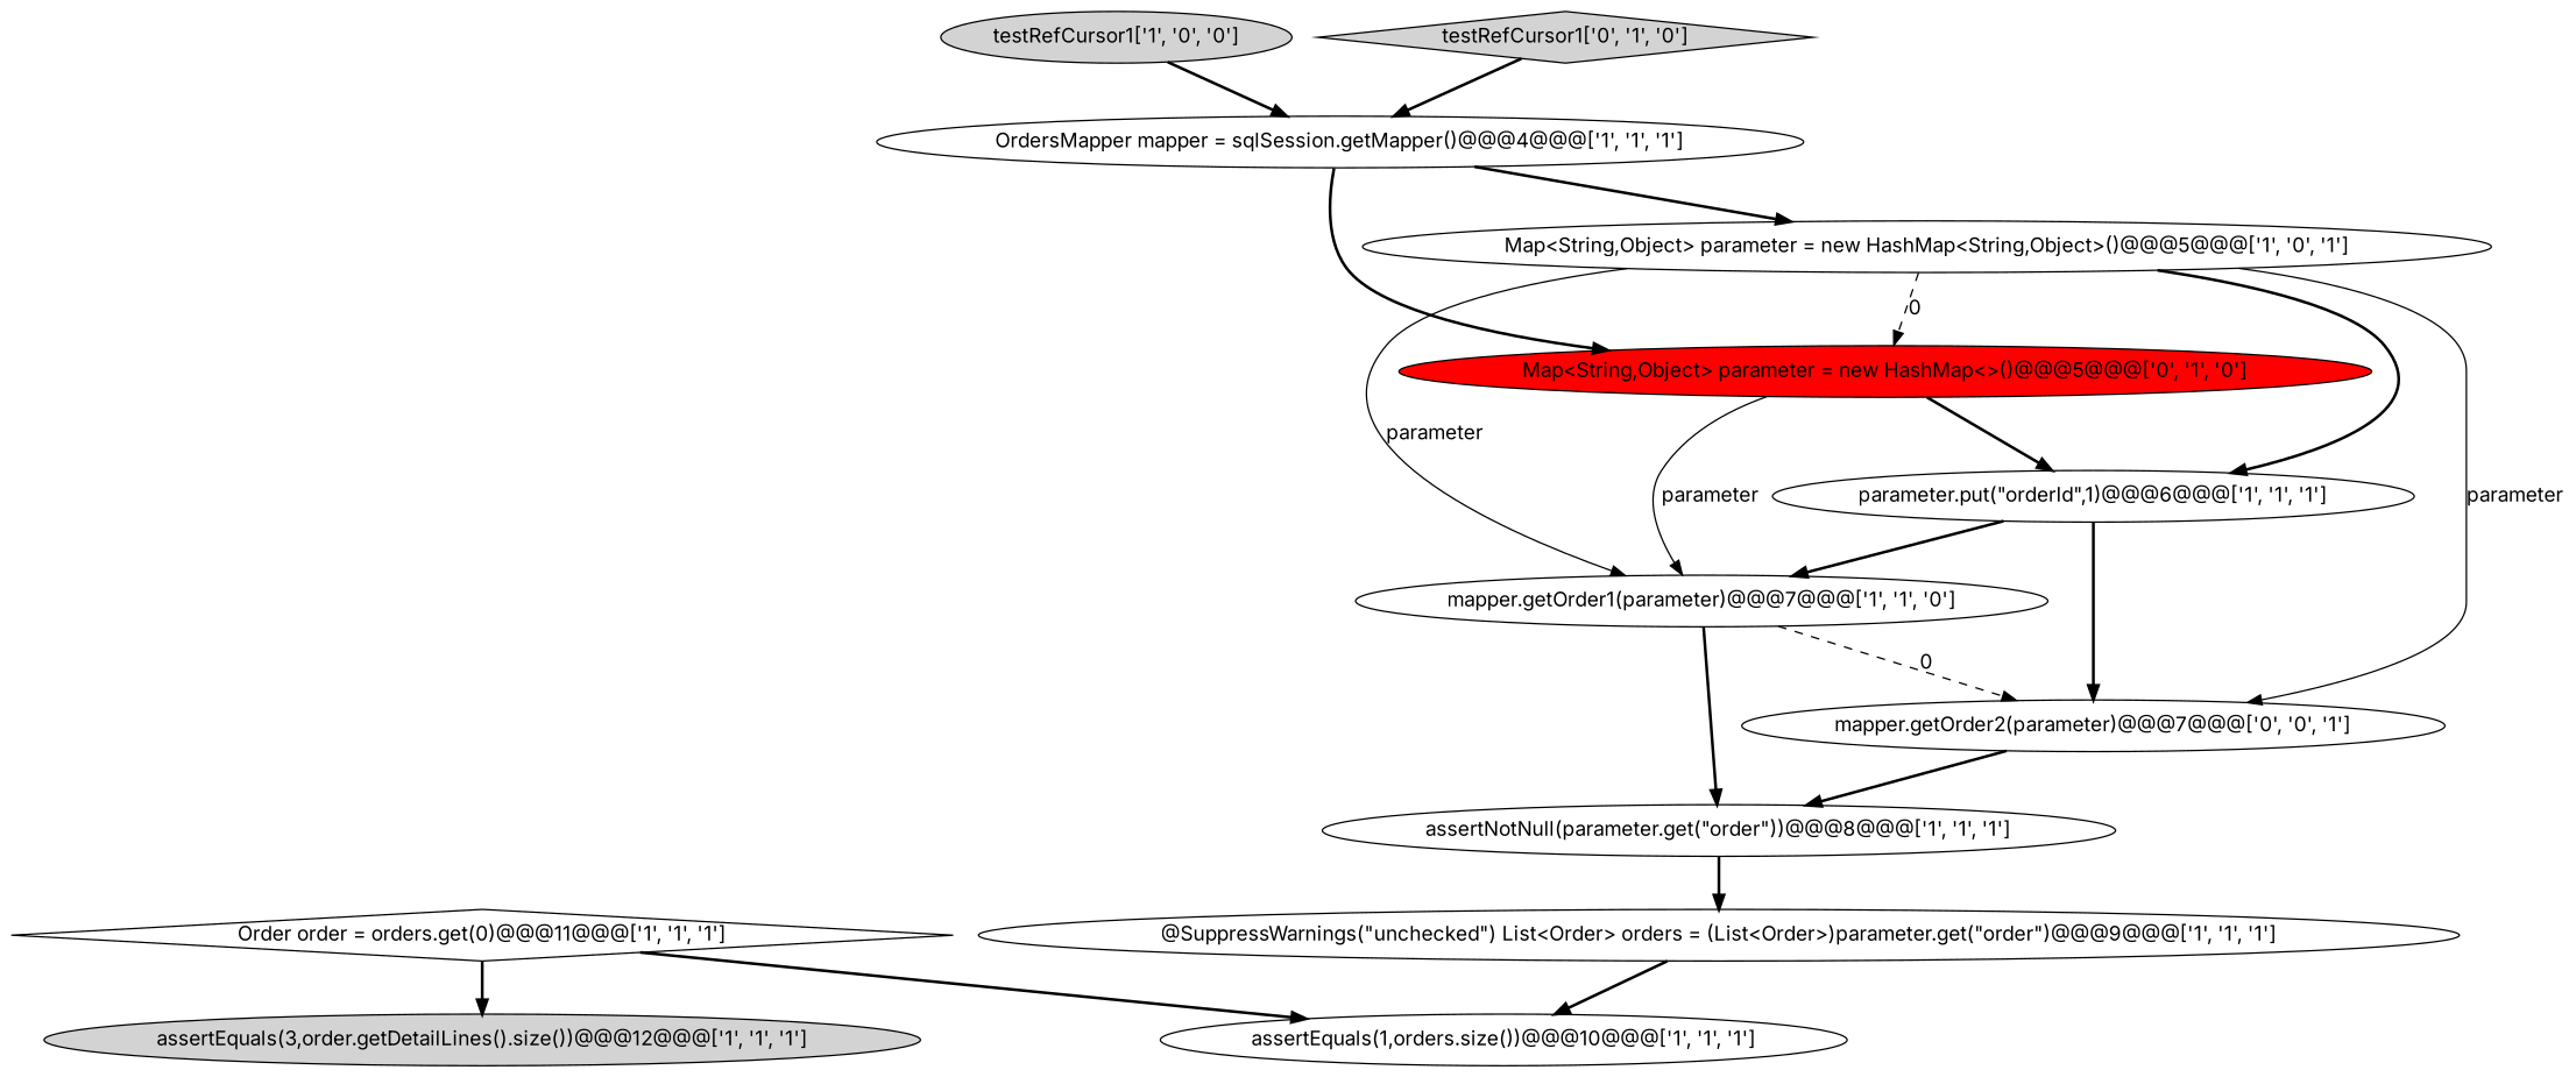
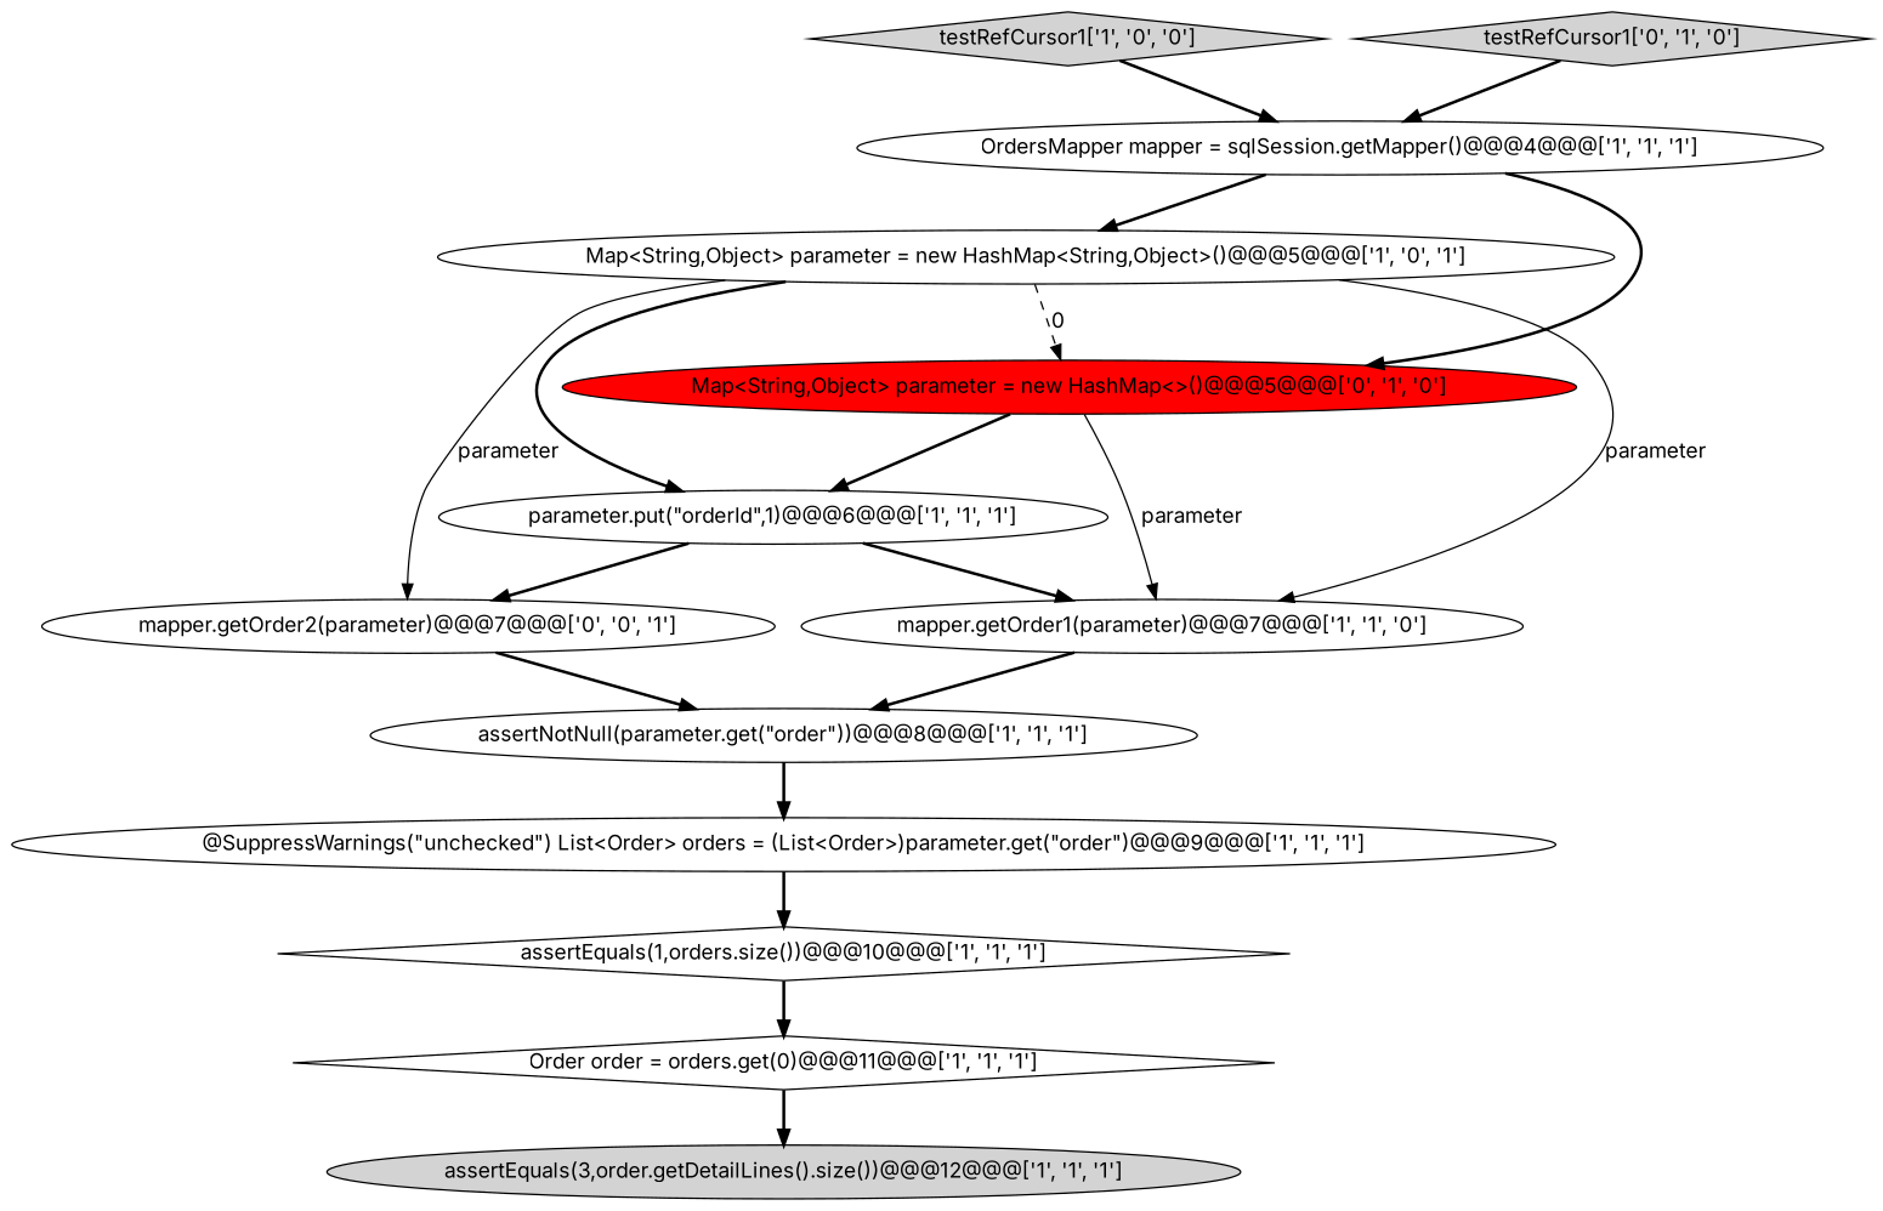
  digraph {
    fontname=Inter
    node [fillcolor=white fontname=Inter shape=ellipse style=filled]
    edge [fontname=Inter style=bold]
    n1 [label="mapper.getOrder2(parameter)@@@7@@@['0', '0', '1']"]
    n2 [label="assertNotNull(parameter.get(\"order\"))@@@8@@@['1', '1', '1']"]
    n3 [label="@SuppressWarnings(\"unchecked\") List<Order> orders = (List<Order>)parameter.get(\"order\")@@@9@@@['1', '1', '1']"]
    n4 [fillcolor=lightgray label="assertEquals(3,order.getDetailLines().size())@@@12@@@['1', '1', '1']"]
-   n5 [label="assertEquals(1,orders.size())@@@10@@@['1', '1', '1']"]
+   n5 [label="assertEquals(1,orders.size())@@@10@@@['1', '1', '1']" shape=diamond]
    n6 [label="Order order = orders.get(0)@@@11@@@['1', '1', '1']" shape=diamond]
    n7 [label="OrdersMapper mapper = sqlSession.getMapper()@@@4@@@['1', '1', '1']"]
    n8 [label="Map<String,Object> parameter = new HashMap<String,Object>()@@@5@@@['1', '0', '1']"]
    n9 [fillcolor=red label="Map<String,Object> parameter = new HashMap<>()@@@5@@@['0', '1', '0']"]
    n10 [label="parameter.put(\"orderId\",1)@@@6@@@['1', '1', '1']"]
    n11 [label="mapper.getOrder1(parameter)@@@7@@@['1', '1', '0']"]
-   n12 [fillcolor=lightgray label="testRefCursor1['1', '0', '0']"]
+   n12 [fillcolor=lightgray label="testRefCursor1['1', '0', '0']" shape=diamond]
    n13 [fillcolor=lightgray label="testRefCursor1['0', '1', '0']" shape=diamond]
    n1 -> n2
    n2 -> n3
    n3 -> n5
-   n6 -> n5
+   n5 -> n6
    n6 -> n4
    n7 -> n8
    n7 -> n9
    n8 -> n1 [label=parameter style=solid]
    n8 -> n9 [label=0 style=dashed]
    n8 -> n10
    n8 -> n11 [label=parameter style=solid]
    n9 -> n10
    n9 -> n11 [label=parameter style=solid]
    n10 -> n1
    n10 -> n11
-   n11 -> n1 [label=0 style=dashed]
    n11 -> n2
    n12 -> n7
    n13 -> n7
  }
